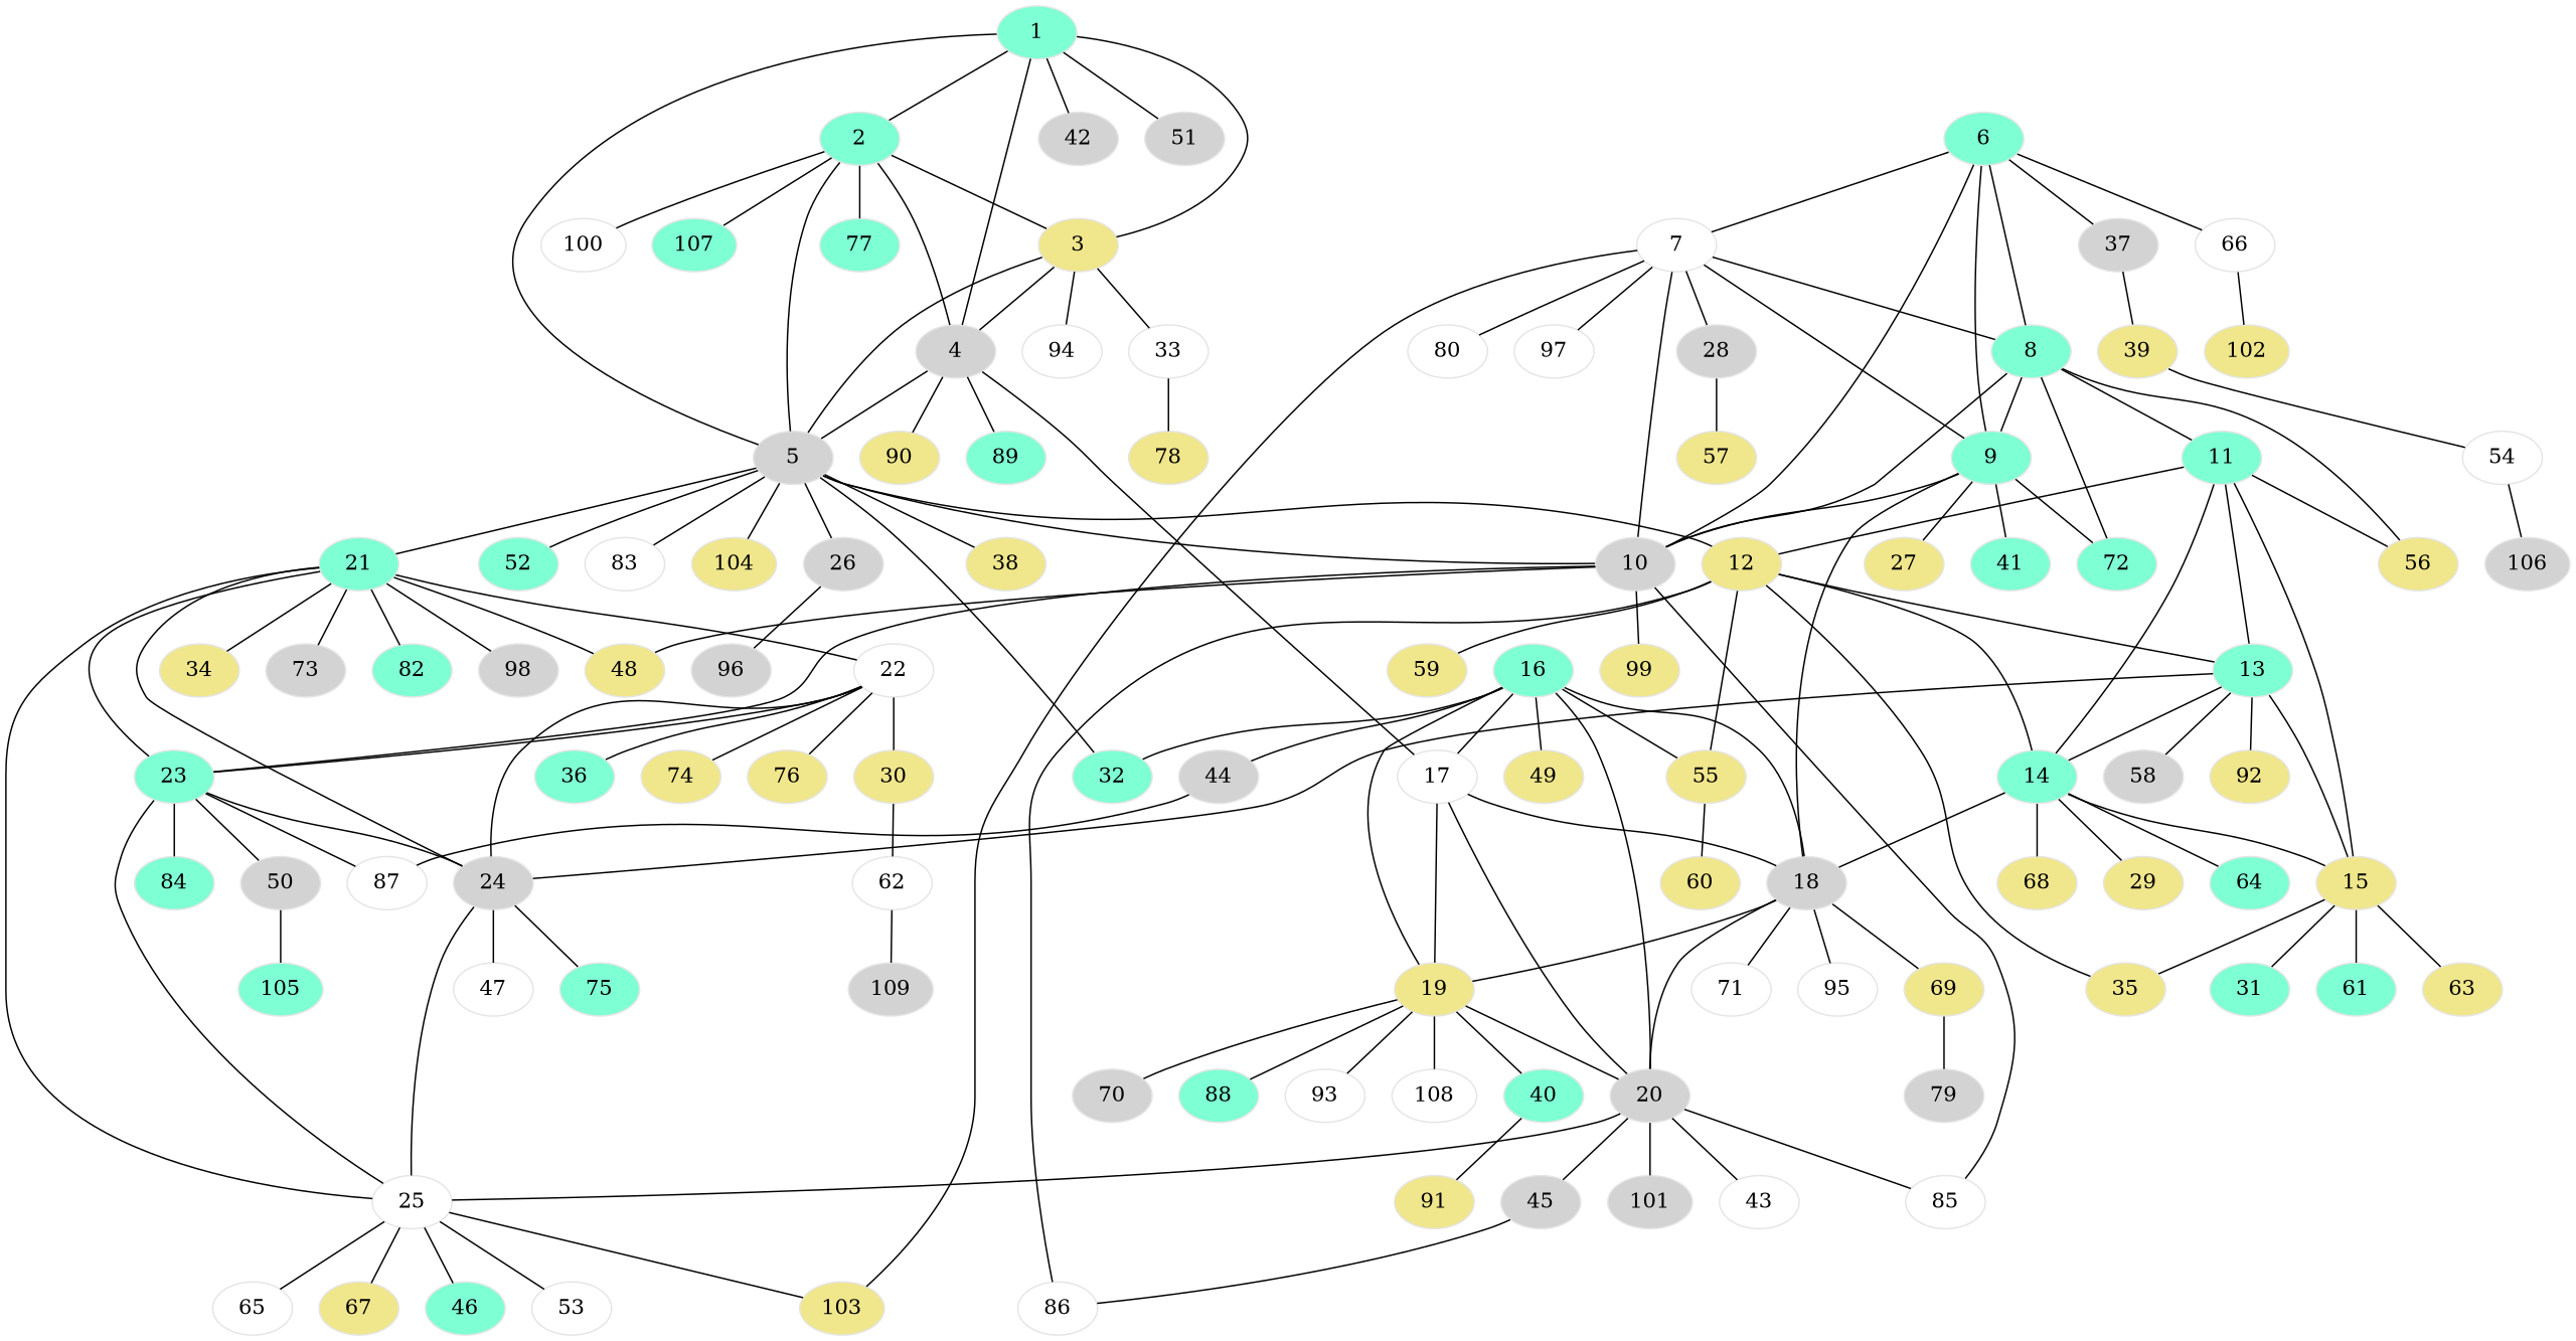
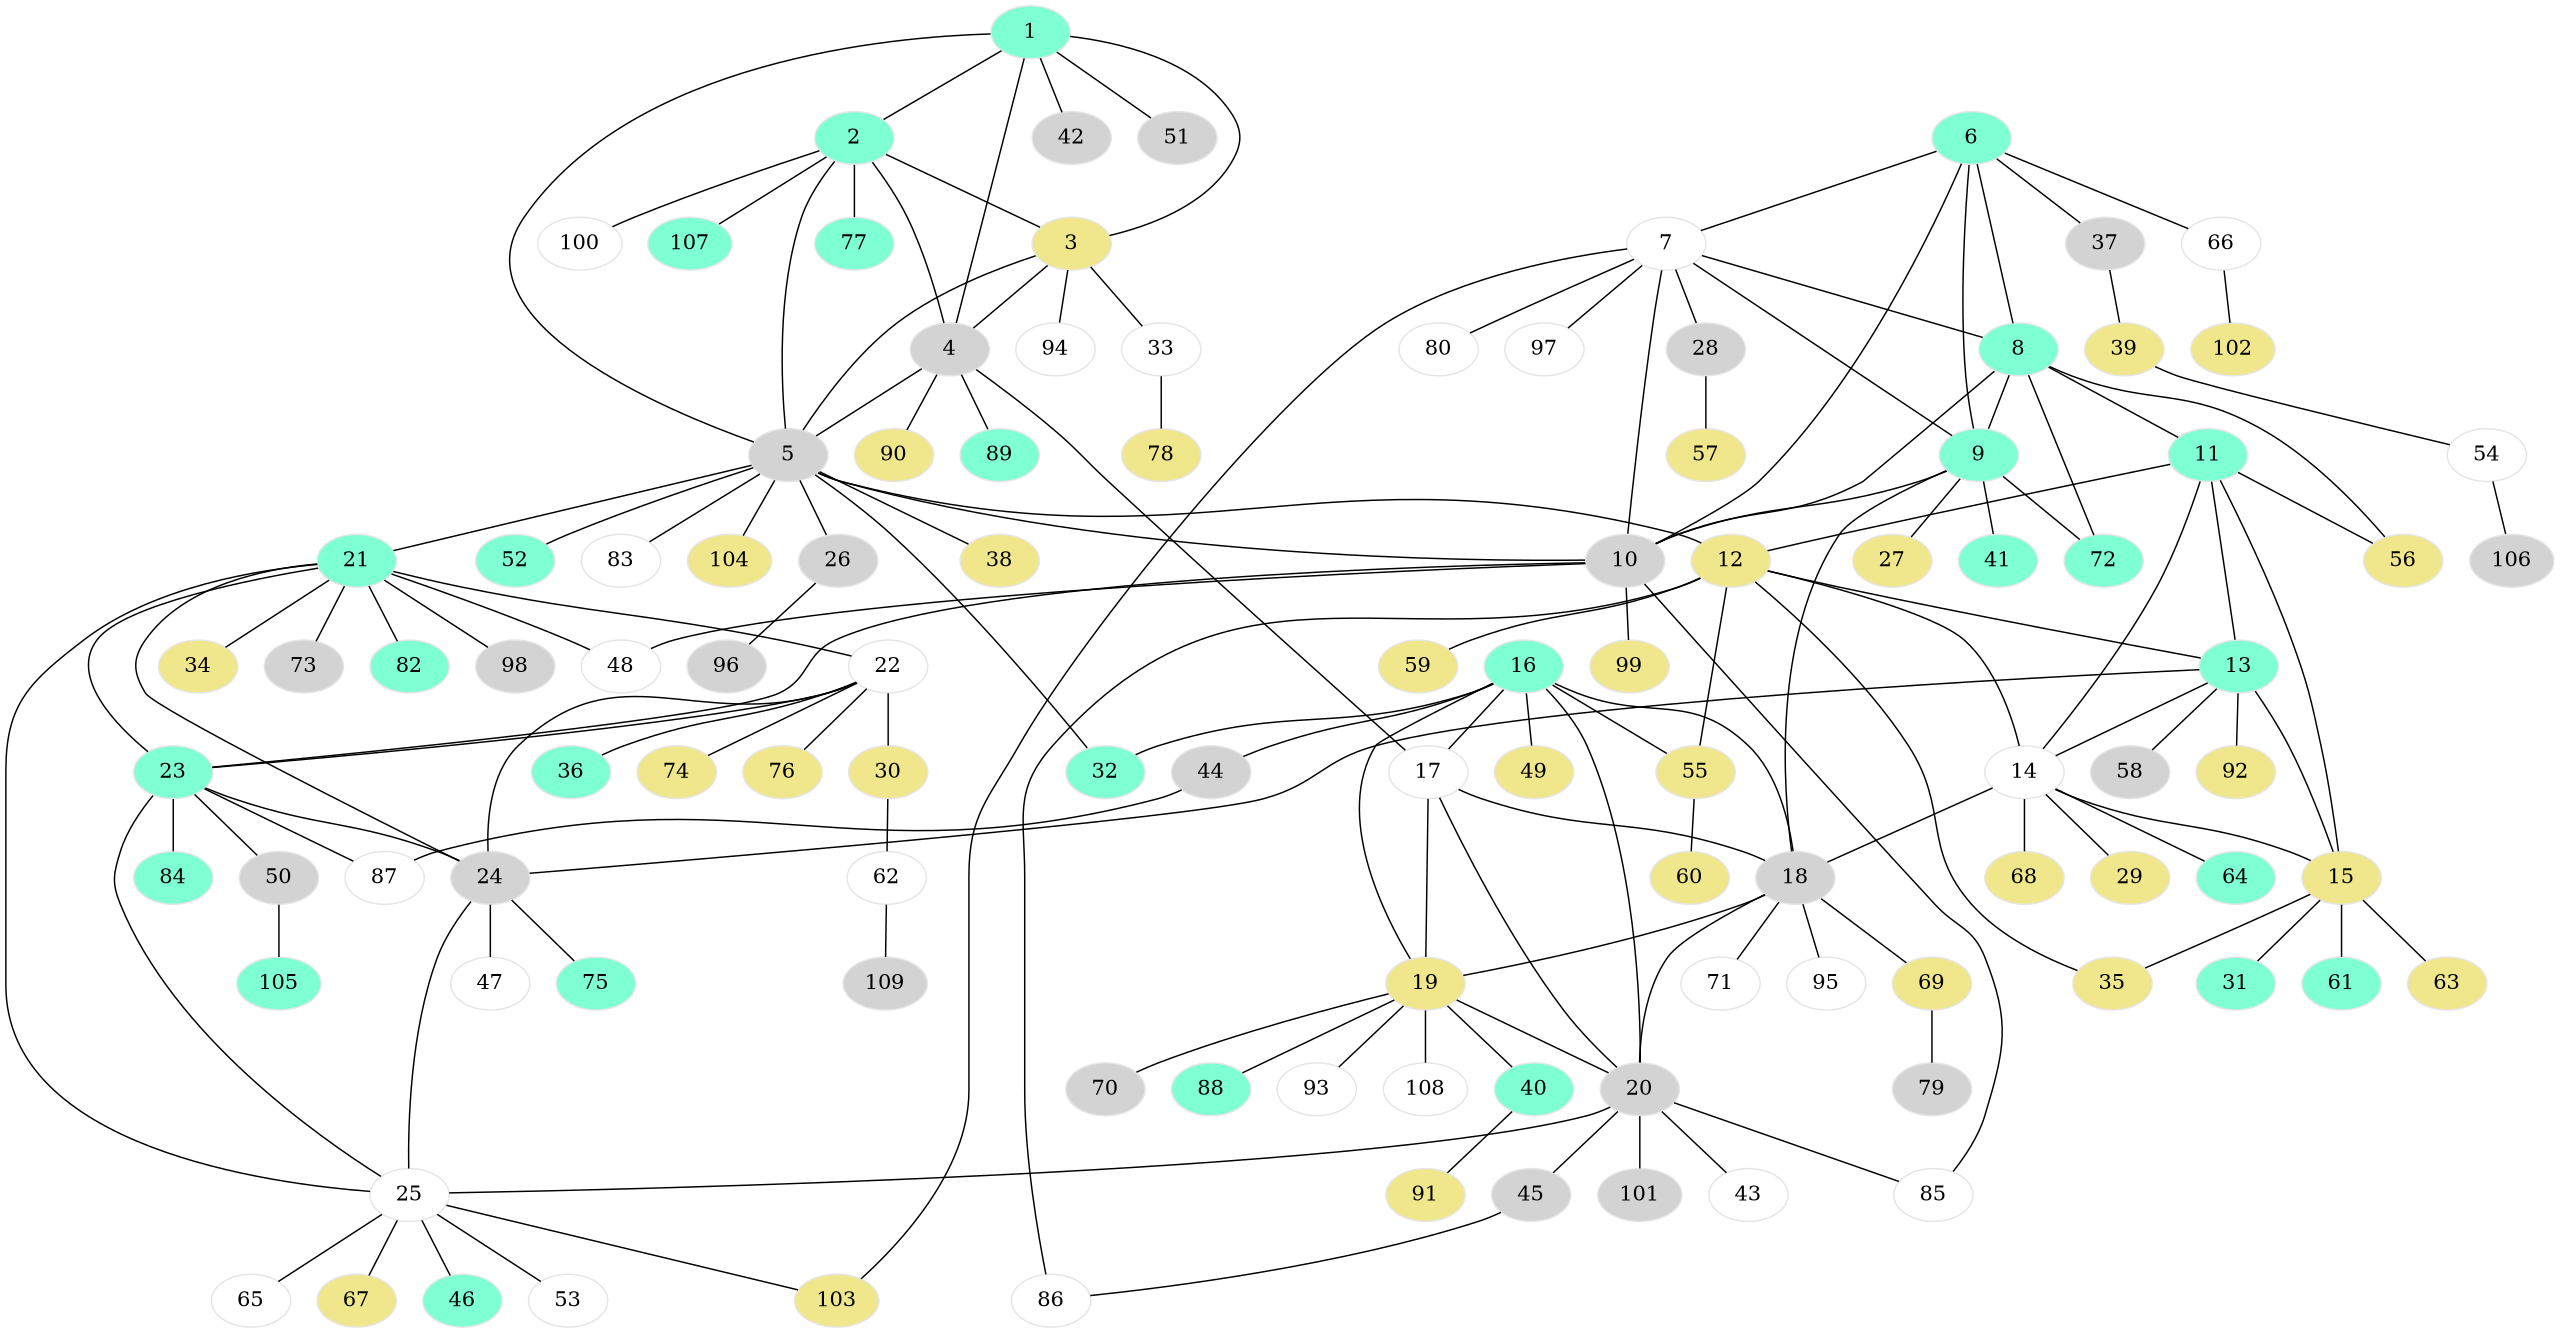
  graph {
    node [color=gray90 fillcolor=khaki style=filled]
    1 [fillcolor=aquamarine]
    2 [fillcolor=aquamarine]
    3
    4 [fillcolor=lightgrey]
    5 [fillcolor=lightgrey]
    42 [fillcolor=lightgrey]
    51 [fillcolor=lightgrey]
    77 [fillcolor=aquamarine]
    100 [fillcolor=white]
    107 [fillcolor=aquamarine]
    33 [fillcolor=white]
    94 [fillcolor=white]
    17 [fillcolor=white]
    89 [fillcolor=aquamarine]
    90
    10 [fillcolor=lightgrey]
    12
    21 [fillcolor=aquamarine]
    26 [fillcolor=lightgrey]
    32 [fillcolor=aquamarine]
    38
    52 [fillcolor=aquamarine]
    83 [fillcolor=white]
    104
    78
    18 [fillcolor=lightgrey]
    19
    20 [fillcolor=lightgrey]
    23 [fillcolor=aquamarine]
-   48
+   48 [fillcolor=white]
    85 [fillcolor=white]
    99
    13 [fillcolor=aquamarine]
-   14 [fillcolor=aquamarine]
+   14 [fillcolor=white]
    55
    59
    86 [fillcolor=white]
    35
    24 [fillcolor=lightgrey]
    25 [fillcolor=white]
    22 [fillcolor=white]
    34
    73 [fillcolor=lightgrey]
    82 [fillcolor=aquamarine]
    98 [fillcolor=lightgrey]
    96 [fillcolor=lightgrey]
    6 [fillcolor=aquamarine]
    7 [fillcolor=white]
    8 [fillcolor=aquamarine]
    9 [fillcolor=aquamarine]
    37 [fillcolor=lightgrey]
    66 [fillcolor=white]
    28 [fillcolor=lightgrey]
    80 [fillcolor=white]
    97 [fillcolor=white]
    103
    11 [fillcolor=aquamarine]
    56
    72 [fillcolor=aquamarine]
    27
    41 [fillcolor=aquamarine]
    39
    102
    57
    15
    69
    71 [fillcolor=white]
    95 [fillcolor=white]
    50 [fillcolor=lightgrey]
    84 [fillcolor=aquamarine]
    87 [fillcolor=white]
    58 [fillcolor=lightgrey]
    92
    29
    64 [fillcolor=aquamarine]
    68
    31 [fillcolor=aquamarine]
    61 [fillcolor=aquamarine]
    63
    60
    47 [fillcolor=white]
    75 [fillcolor=aquamarine]
    16 [fillcolor=aquamarine]
    44 [fillcolor=lightgrey]
    49
    40 [fillcolor=aquamarine]
    70 [fillcolor=lightgrey]
    88 [fillcolor=aquamarine]
    93 [fillcolor=white]
    108 [fillcolor=white]
    43 [fillcolor=white]
    45 [fillcolor=lightgrey]
    101 [fillcolor=lightgrey]
    79 [fillcolor=lightgrey]
    91
    46 [fillcolor=aquamarine]
    53 [fillcolor=white]
    65 [fillcolor=white]
    67
    30
    36 [fillcolor=aquamarine]
    74
    76
    62 [fillcolor=white]
    105 [fillcolor=aquamarine]
    109 [fillcolor=lightgrey]
    54 [fillcolor=white]
    106 [fillcolor=lightgrey]
    1 -- 2
    1 -- 3
    1 -- 4
    1 -- 5
    1 -- 42
    1 -- 51
    2 -- 3
    2 -- 4
    2 -- 5
    2 -- 77
    2 -- 100
    2 -- 107
    3 -- 4
    3 -- 5
    3 -- 33
    3 -- 94
    4 -- 5
    4 -- 17
    4 -- 89
    4 -- 90
    5 -- 10
    5 -- 12
    5 -- 21
    5 -- 26
    5 -- 32
    5 -- 38
    5 -- 52
    5 -- 83
    5 -- 104
    33 -- 78
    17 -- 18
    17 -- 19
    17 -- 20
    10 -- 23
    10 -- 48
    10 -- 85
    10 -- 99
    12 -- 13
    12 -- 14
    12 -- 55
    12 -- 59
    12 -- 86
    12 -- 35
    21 -- 23
    21 -- 48
    21 -- 24
    21 -- 25
    21 -- 22
    21 -- 34
    21 -- 73
    21 -- 82
    21 -- 98
    26 -- 96
    18 -- 19
    18 -- 20
    18 -- 69
    18 -- 71
    18 -- 95
    19 -- 20
    19 -- 40
    19 -- 70
    19 -- 88
    19 -- 93
    19 -- 108
    20 -- 85
    20 -- 25
    20 -- 43
    20 -- 45
    20 -- 101
    23 -- 24
    23 -- 25
    23 -- 50
    23 -- 84
    23 -- 87
    13 -- 14
    13 -- 24
    13 -- 15
    13 -- 58
    13 -- 92
    14 -- 18
    14 -- 15
    14 -- 29
    14 -- 64
    14 -- 68
    55 -- 60
    24 -- 25
    24 -- 47
    24 -- 75
    25 -- 103
    25 -- 46
    25 -- 53
    25 -- 65
    25 -- 67
    22 -- 23
    22 -- 24
    22 -- 30
    22 -- 36
    22 -- 74
    22 -- 76
    6 -- 10
    6 -- 7
    6 -- 8
    6 -- 9
    6 -- 37
    6 -- 66
    7 -- 10
    7 -- 8
    7 -- 9
    7 -- 28
    7 -- 80
    7 -- 97
    7 -- 103
    8 -- 10
    8 -- 9
    8 -- 11
    8 -- 56
    8 -- 72
    9 -- 10
    9 -- 18
    9 -- 72
    9 -- 27
    9 -- 41
    37 -- 39
    66 -- 102
    28 -- 57
    11 -- 12
    11 -- 13
    11 -- 14
    11 -- 56
    11 -- 15
    39 -- 54
    15 -- 35
    15 -- 31
    15 -- 61
    15 -- 63
    69 -- 79
    50 -- 105
    16 -- 17
    16 -- 32
    16 -- 18
    16 -- 19
    16 -- 20
    16 -- 55
    16 -- 44
    16 -- 49
    44 -- 87
    40 -- 91
    45 -- 86
    30 -- 62
    62 -- 109
    54 -- 106
  }
